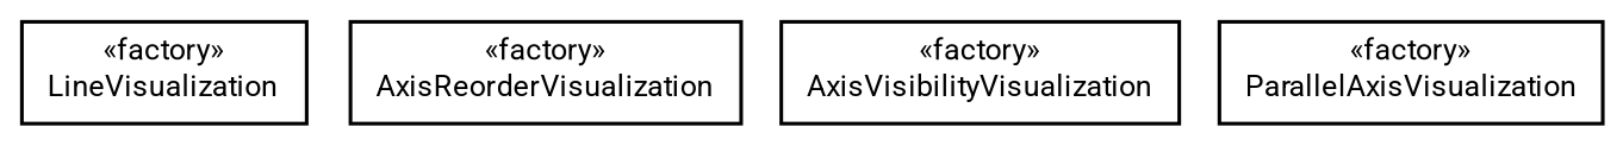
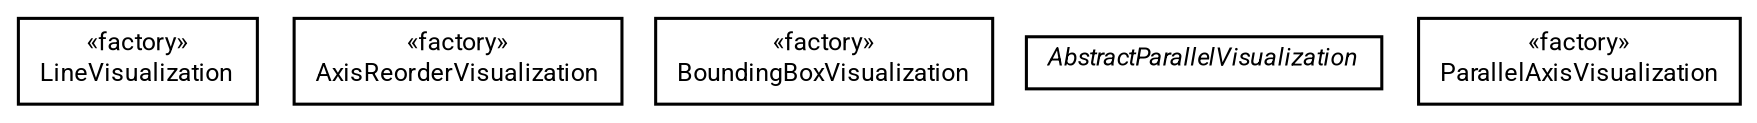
  digraph {
    nodesep=0.15
    rankdir=TB
    ranksep=0.25
    node [fontcolor=black fontname=Roboto fontsize=8 margin=0 shape=plaintext]
    n1 [height=0 label=<<table title="de.lmu.ifi.dbs.elki.visualization.visualizers.parallel.LineVisualization" border="0" cellborder="1" cellspacing="0" cellpadding="2" href="LineVisualization.html" target="_parent"> 		<tr><td><table border="0" cellspacing="0" cellpadding="1"> 		<tr><td align="center" balign="center"> &#171;factory&#187; </td></tr> 		<tr><td align="center" balign="center"> <font face="Roboto">LineVisualization</font> </td></tr> 		</table></td></tr> 		</table>> width=0]
    n2 [height=0 label=<<table title="de.lmu.ifi.dbs.elki.visualization.visualizers.parallel.AxisReorderVisualization" border="0" cellborder="1" cellspacing="0" cellpadding="2" href="AxisReorderVisualization.html" target="_parent"> 		<tr><td><table border="0" cellspacing="0" cellpadding="1"> 		<tr><td align="center" balign="center"> &#171;factory&#187; </td></tr> 		<tr><td align="center" balign="center"> <font face="Roboto">AxisReorderVisualization</font> </td></tr> 		</table></td></tr> 		</table>> width=0]
-   n5 [height=0 label=<<table title="de.lmu.ifi.dbs.elki.visualization.visualizers.parallel.AxisVisibilityVisualization" border="0" cellborder="1" cellspacing="0" cellpadding="2" href="AxisVisibilityVisualization.html" target="_parent"> 		<tr><td><table border="0" cellspacing="0" cellpadding="1"> 		<tr><td align="center" balign="center"> &#171;factory&#187; </td></tr> 		<tr><td align="center" balign="center"> <font face="Roboto">AxisVisibilityVisualization</font> </td></tr> 		</table></td></tr> 		</table>> width=0]
+   n3 [height=0 label=<<table title="de.lmu.ifi.dbs.elki.visualization.visualizers.parallel.BoundingBoxVisualization" border="0" cellborder="1" cellspacing="0" cellpadding="2" href="BoundingBoxVisualization.html" target="_parent"> 		<tr><td><table border="0" cellspacing="0" cellpadding="1"> 		<tr><td align="center" balign="center"> &#171;factory&#187; </td></tr> 		<tr><td align="center" balign="center"> <font face="Roboto">BoundingBoxVisualization</font> </td></tr> 		</table></td></tr> 		</table>> width=0]
+   n4 [height=0 label=<<table title="de.lmu.ifi.dbs.elki.visualization.visualizers.parallel.AbstractParallelVisualization" border="0" cellborder="1" cellspacing="0" cellpadding="2" href="AbstractParallelVisualization.html" target="_parent"> 		<tr><td><table border="0" cellspacing="0" cellpadding="1"> 		<tr><td align="center" balign="center"> <font face="Roboto"><i>AbstractParallelVisualization</i></font> </td></tr> 		</table></td></tr> 		</table>> width=0]
    n6 [height=0 label=<<table title="de.lmu.ifi.dbs.elki.visualization.visualizers.parallel.ParallelAxisVisualization" border="0" cellborder="1" cellspacing="0" cellpadding="2" href="ParallelAxisVisualization.html" target="_parent"> 		<tr><td><table border="0" cellspacing="0" cellpadding="1"> 		<tr><td align="center" balign="center"> &#171;factory&#187; </td></tr> 		<tr><td align="center" balign="center"> <font face="Roboto">ParallelAxisVisualization</font> </td></tr> 		</table></td></tr> 		</table>> width=0]
  }
